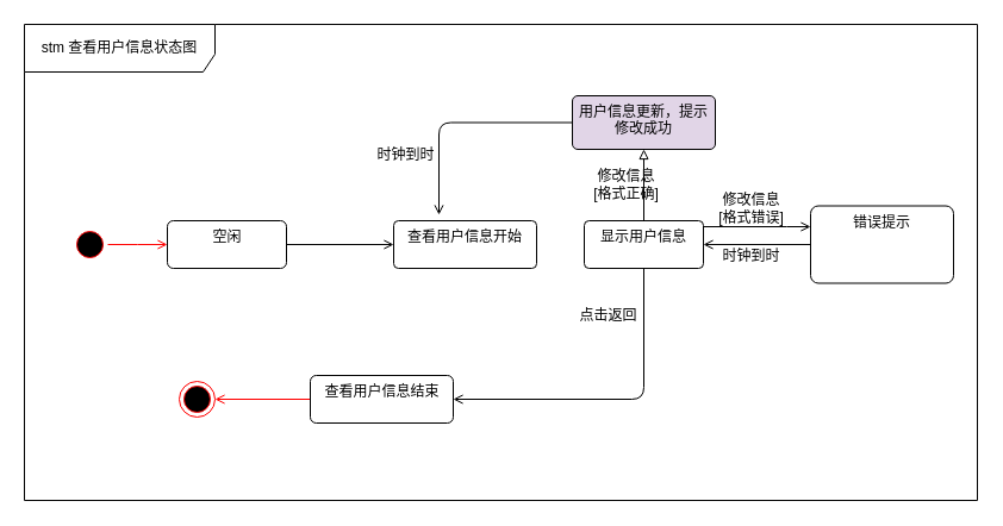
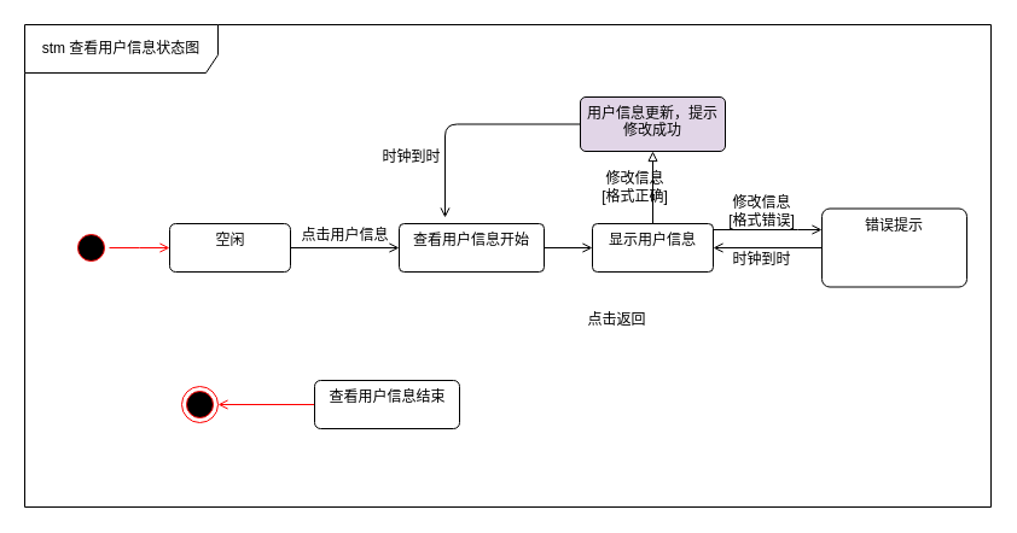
  <mxCell id="0" />
  <mxCell id="1" parent="0" />
  <mxCell id="2" value="stm 查看用户信息状态图" style="shape=umlFrame;whiteSpace=wrap;html=1;width=160;height=40;" vertex="1" parent="1"><mxGeometry x="20" y="20" width="800" height="400" as="geometry" /></mxCell>
  <mxCell id="3" value="" style="edgeStyle=orthogonalEdgeStyle;rounded=0;orthogonalLoop=1;jettySize=auto;html=1;endArrow=open;endFill=0;strokeColor=#FF0000;" edge="1" parent="1" source="4"><mxGeometry relative="1" as="geometry"><mxPoint x="140" y="205" as="targetPoint" /></mxGeometry></mxCell>
  <mxCell id="4" value="" style="ellipse;html=1;shape=startState;fillColor=#000000;strokeColor=#ff0000;" vertex="1" parent="1"><mxGeometry x="60" y="190" width="30" height="30" as="geometry" /></mxCell>
  <mxCell id="5" value="" style="edgeStyle=orthogonalEdgeStyle;rounded=0;orthogonalLoop=1;jettySize=auto;html=1;endArrow=open;endFill=0;" edge="1" parent="1" source="6" target="8"><mxGeometry relative="1" as="geometry" /></mxCell>
  <mxCell id="6" value="空闲" style="html=1;align=center;verticalAlign=top;rounded=1;absoluteArcSize=1;arcSize=10;dashed=0;" vertex="1" parent="1"><mxGeometry x="140" y="185" width="100" height="40" as="geometry" /></mxCell>
+ <mxCell id="7" value="" style="edgeStyle=orthogonalEdgeStyle;rounded=0;orthogonalLoop=1;jettySize=auto;html=1;endArrow=open;endFill=0;strokeColor=#000000;" edge="1" parent="1" source="8" target="13"><mxGeometry relative="1" as="geometry" /></mxCell>
  <mxCell id="8" value="查看用户信息开始" style="rounded=1;whiteSpace=wrap;html=1;dashed=0;verticalAlign=top;arcSize=10;" vertex="1" parent="1"><mxGeometry x="330" y="185" width="120" height="40" as="geometry" /></mxCell>
- <mxCell id="10" style="edgeStyle=orthogonalEdgeStyle;rounded=1;orthogonalLoop=1;jettySize=auto;html=1;entryX=1;entryY=0.5;entryDx=0;entryDy=0;endArrow=open;endFill=0;strokeColor=#000000;" edge="1" parent="1" source="13" target="25"><mxGeometry relative="1" as="geometry"><Array as="points"><mxPoint x="540" y="335" /></Array></mxGeometry></mxCell>
+ <mxCell id="9" value="点击用户信息" style="text;html=1;resizable=0;autosize=1;align=center;verticalAlign=middle;points=[];fillColor=none;strokeColor=none;rounded=0;" vertex="1" parent="1"><mxGeometry x="240" y="185" width="90" height="20" as="geometry" /></mxCell>
  <mxCell id="11" value="" style="edgeStyle=orthogonalEdgeStyle;rounded=0;orthogonalLoop=1;jettySize=auto;html=1;endArrow=open;endFill=0;strokeColor=#000000;" edge="1" parent="1" source="13" target="16"><mxGeometry relative="1" as="geometry"><Array as="points"><mxPoint x="660" y="190" /><mxPoint x="660" y="190" /></Array></mxGeometry></mxCell>
  <mxCell id="12" value="" style="edgeStyle=orthogonalEdgeStyle;rounded=0;orthogonalLoop=1;jettySize=auto;html=1;endArrow=block;endFill=0;strokeColor=#000000;" edge="1" parent="1" source="13" target="20"><mxGeometry relative="1" as="geometry" /></mxCell>
  <mxCell id="13" value="显示用户信息" style="rounded=1;whiteSpace=wrap;html=1;dashed=0;verticalAlign=top;arcSize=10;" vertex="1" parent="1"><mxGeometry x="490" y="185" width="100" height="40" as="geometry" /></mxCell>
  <mxCell id="14" value="点击返回" style="text;html=1;resizable=0;autosize=1;align=center;verticalAlign=middle;points=[];fillColor=none;strokeColor=none;rounded=0;" vertex="1" parent="1"><mxGeometry x="480" y="255" width="60" height="20" as="geometry" /></mxCell>
  <mxCell id="15" style="edgeStyle=orthogonalEdgeStyle;rounded=0;orthogonalLoop=1;jettySize=auto;html=1;endArrow=open;endFill=0;" edge="1" parent="1" source="16" target="13"><mxGeometry relative="1" as="geometry" /></mxCell>
  <mxCell id="16" value="错误提示" style="rounded=1;whiteSpace=wrap;html=1;dashed=0;verticalAlign=top;arcSize=10;" vertex="1" parent="1"><mxGeometry x="680" y="172.5" width="120" height="65" as="geometry" /></mxCell>
  <mxCell id="17" value="修改信息&lt;br&gt;[格式错误]" style="text;html=1;resizable=0;autosize=1;align=center;verticalAlign=middle;points=[];fillColor=none;strokeColor=none;rounded=0;" vertex="1" parent="1"><mxGeometry x="595" y="160" width="70" height="30" as="geometry" /></mxCell>
  <mxCell id="18" value="时钟到时" style="text;html=1;resizable=0;autosize=1;align=center;verticalAlign=middle;points=[];fillColor=none;strokeColor=none;rounded=0;" vertex="1" parent="1"><mxGeometry x="600" y="205" width="60" height="20" as="geometry" /></mxCell>
  <mxCell id="19" style="edgeStyle=orthogonalEdgeStyle;rounded=1;orthogonalLoop=1;jettySize=auto;html=1;endArrow=open;endFill=0;strokeColor=#000000;exitX=0;exitY=0.5;exitDx=0;exitDy=0;" edge="1" parent="1" source="20"><mxGeometry relative="1" as="geometry"><mxPoint x="368" y="180" as="targetPoint" /><Array as="points"><mxPoint x="368" y="103" /></Array></mxGeometry></mxCell>
  <mxCell id="20" value="用户信息更新，提示修改成功" style="rounded=1;whiteSpace=wrap;html=1;dashed=0;verticalAlign=top;arcSize=10;fillColor=#e1d5e7;" vertex="1" parent="1"><mxGeometry x="480" y="80" width="120" height="45" as="geometry" /></mxCell>
  <mxCell id="21" value="修改信息&lt;br&gt;[格式正确]" style="text;html=1;resizable=0;autosize=1;align=center;verticalAlign=middle;points=[];fillColor=none;strokeColor=none;rounded=0;" vertex="1" parent="1"><mxGeometry x="490" y="140" width="70" height="30" as="geometry" /></mxCell>
  <mxCell id="22" value="时钟到时" style="text;html=1;resizable=0;autosize=1;align=center;verticalAlign=middle;points=[];fillColor=none;strokeColor=none;rounded=0;" vertex="1" parent="1"><mxGeometry x="310" y="120" width="60" height="20" as="geometry" /></mxCell>
  <mxCell id="23" value="" style="ellipse;html=1;shape=endState;fillColor=#000000;strokeColor=#ff0000;" vertex="1" parent="1"><mxGeometry x="150" y="320" width="30" height="30" as="geometry" /></mxCell>
  <mxCell id="24" value="" style="edgeStyle=orthogonalEdgeStyle;rounded=0;orthogonalLoop=1;jettySize=auto;html=1;endArrow=open;endFill=0;strokeColor=#FF0000;" edge="1" parent="1" source="25" target="23"><mxGeometry relative="1" as="geometry" /></mxCell>
  <mxCell id="25" value="查看用户信息结束" style="html=1;align=center;verticalAlign=top;rounded=1;absoluteArcSize=1;arcSize=10;dashed=0;" vertex="1" parent="1"><mxGeometry x="260" y="315" width="120" height="40" as="geometry" /></mxCell>
